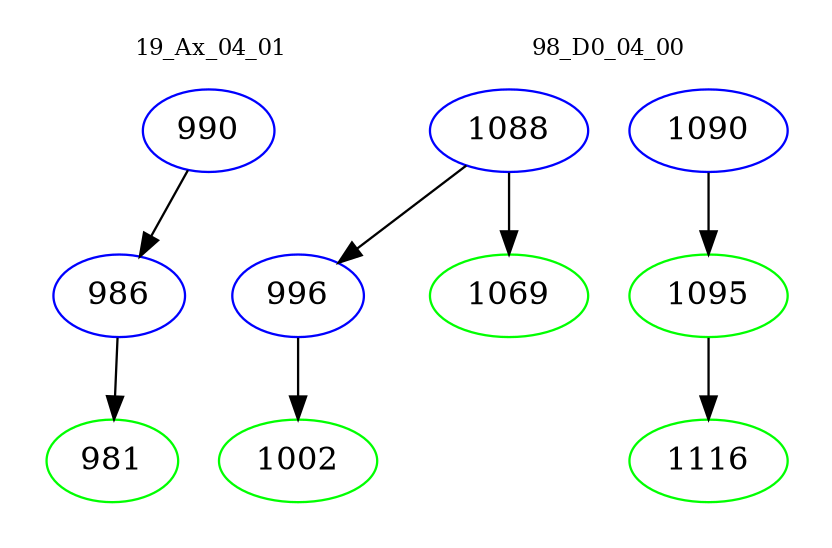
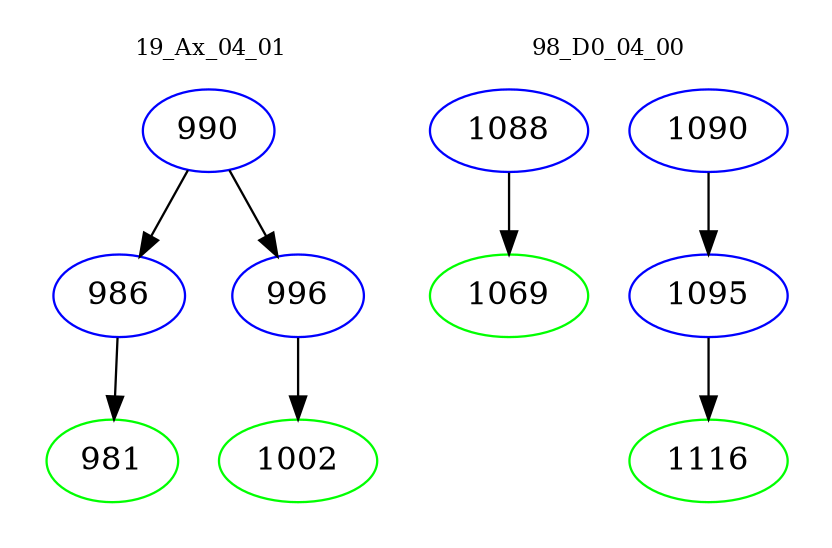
  digraph {
    node [color=blue]
    edge [color=black]
    n1 [label=990]
    n2 [label=986]
    n3 [label=996]
    n4 [color=green label=981]
    n5 [color=green label=1002]
    n6 [label=1090]
    n7 [label=1088]
-   n8 [color=green label=1095]
+   n8 [label=1095]
    n9 [color=green label=1069]
    n10 [color=green label=1116]
    subgraph cluster_1 {
      color=white
      fontsize=10
      label="19_Ax_04_01"
      n1
      n2
      n3
      n4
      n5
    }
    subgraph cluster_2 {
      color=white
      fontsize=10
      label="98_D0_04_00"
      n6
      n7
      n8
      n9
      n10
    }
    n1 -> n2
-   n7 -> n3
+   n1 -> n3
    n2 -> n4
    n3 -> n5
    n6 -> n8
    n7 -> n9
    n8 -> n10
  }
